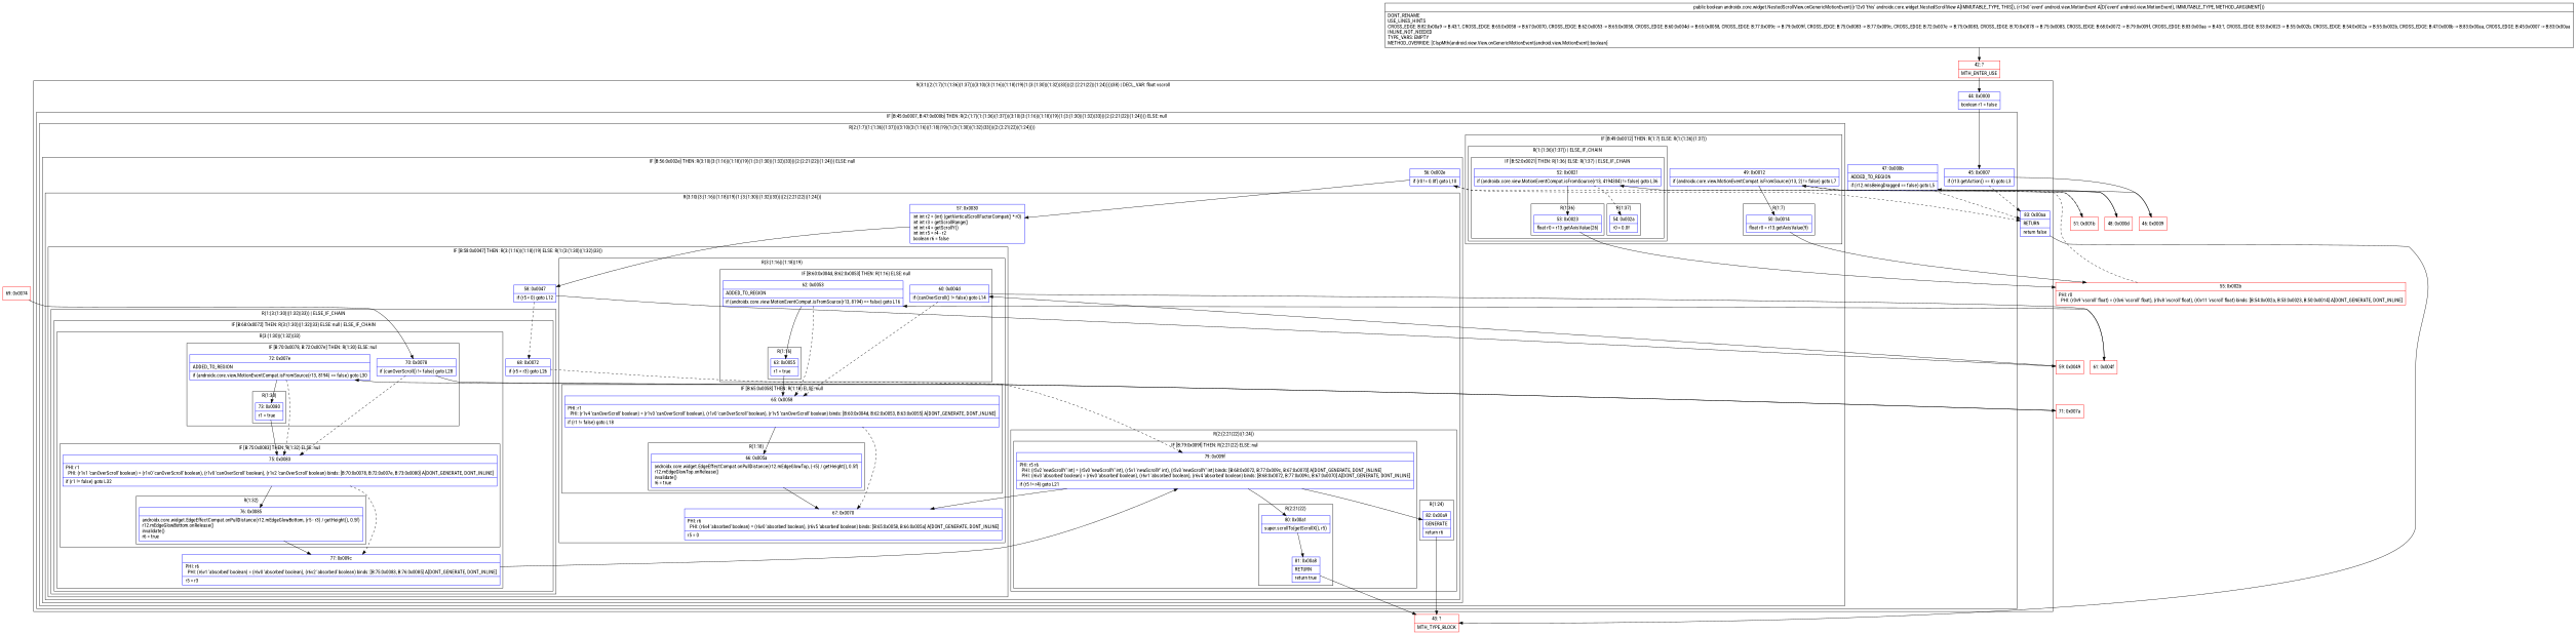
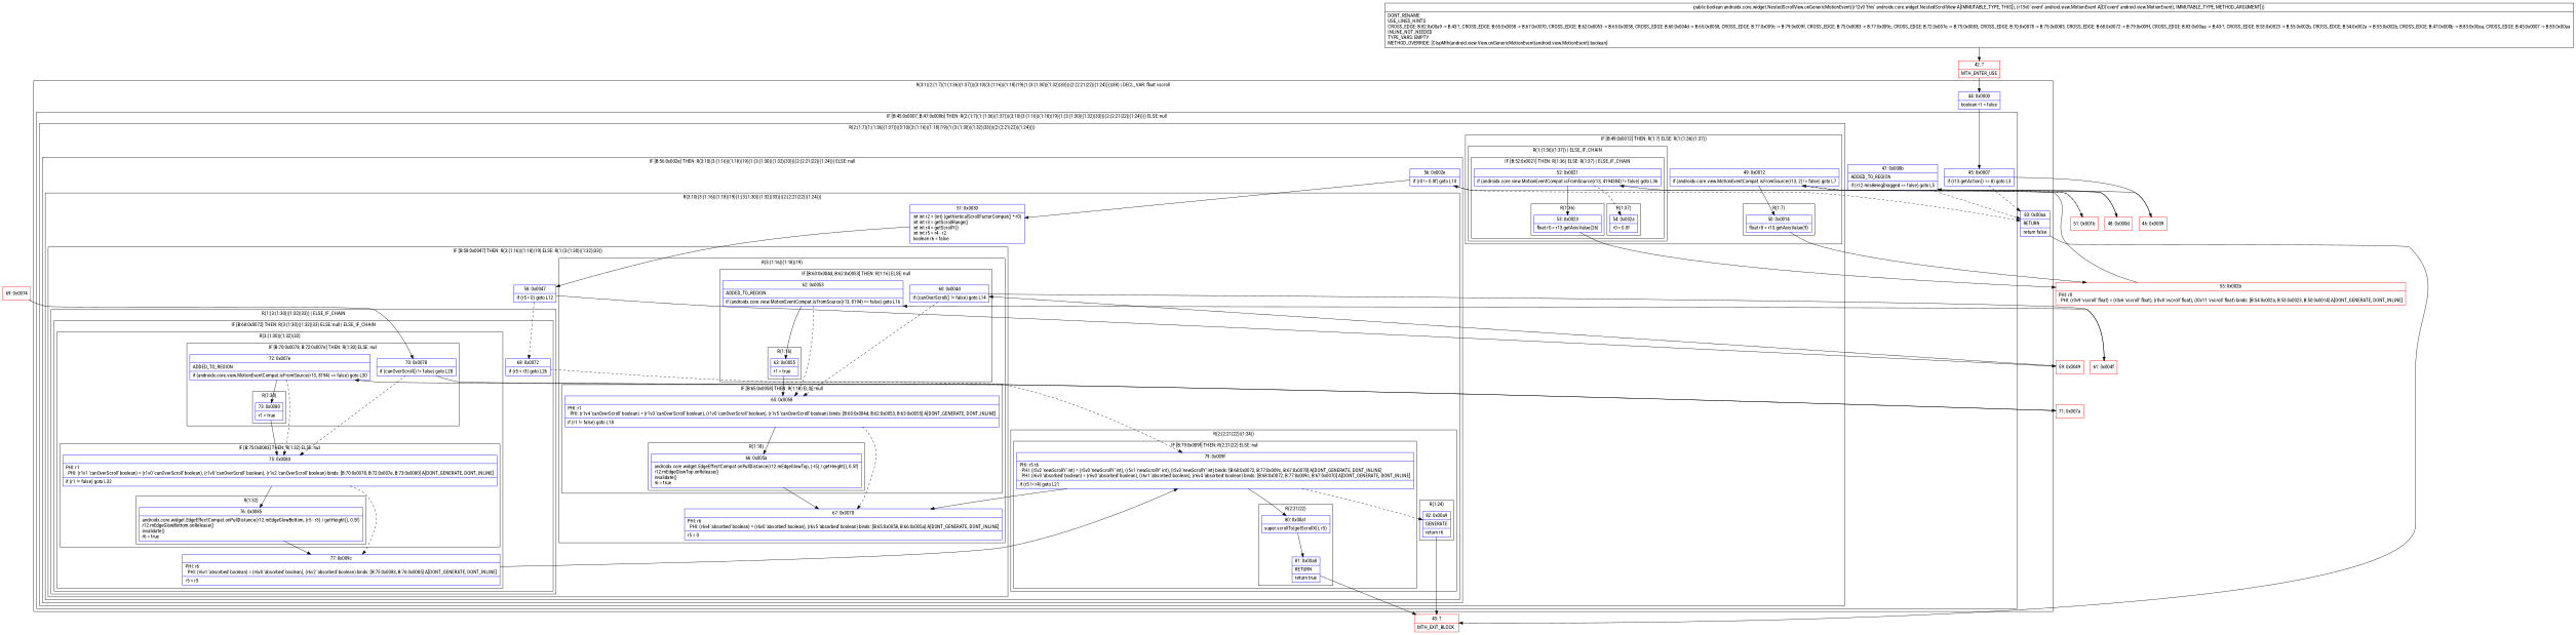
  digraph {
    fontname="Roboto Condensed"
    node [color=blue fontname="Roboto Condensed" shape=record]
    edge [fontname="Roboto Condensed"]
    n1 [label="{50\:\ 0x0014|float r0 = r13.getAxisValue(9)\l}"]
    n2 [label="{53\:\ 0x0023|float r0 = r13.getAxisValue(26)\l}"]
    n3 [label="{54\:\ 0x002a|r0 = 0.0f\l}"]
    n4 [label="{52\:\ 0x0021|if (androidx.core.view.MotionEventCompat.isFromSource(r13, 4194304) != false) goto L36\l}"]
    n5 [label="{49\:\ 0x0012|if (androidx.core.view.MotionEventCompat.isFromSource(r13, 2) != false) goto L7\l}"]
    n6 [label="{63\:\ 0x0055|r1 = true\l}"]
    n7 [label="{60\:\ 0x004d|if (canOverScroll() != false) goto L14\l}"]
    n8 [label="{62\:\ 0x0053|ADDED_TO_REGION\l|if (androidx.core.view.MotionEventCompat.isFromSource(r13, 8194) == false) goto L16\l}"]
    n9 [label="{66\:\ 0x005a|androidx.core.widget.EdgeEffectCompat.onPullDistance(r12.mEdgeGlowTop, (\-r5) \/ getHeight(), 0.5f)\lr12.mEdgeGlowTop.onRelease()\linvalidate()\lr6 = true\l}"]
    n10 [label="{65\:\ 0x0058|PHI: r1 \l  PHI: (r1v4 'canOverScroll' boolean) = (r1v0 'canOverScroll' boolean), (r1v0 'canOverScroll' boolean), (r1v5 'canOverScroll' boolean) binds: [B:60:0x004d, B:62:0x0053, B:63:0x0055] A[DONT_GENERATE, DONT_INLINE]\l|if (r1 != false) goto L18\l}"]
    n11 [label="{67\:\ 0x0070|PHI: r6 \l  PHI: (r6v4 'absorbed' boolean) = (r6v0 'absorbed' boolean), (r6v5 'absorbed' boolean) binds: [B:65:0x0058, B:66:0x005a] A[DONT_GENERATE, DONT_INLINE]\l|r5 = 0\l}"]
    n12 [label="{73\:\ 0x0080|r1 = true\l}"]
    n13 [label="{70\:\ 0x0078|if (canOverScroll() != false) goto L28\l}"]
    n14 [label="{72\:\ 0x007e|ADDED_TO_REGION\l|if (androidx.core.view.MotionEventCompat.isFromSource(r13, 8194) == false) goto L30\l}"]
    n15 [label="{76\:\ 0x0085|androidx.core.widget.EdgeEffectCompat.onPullDistance(r12.mEdgeGlowBottom, (r5 \- r3) \/ getHeight(), 0.5f)\lr12.mEdgeGlowBottom.onRelease()\linvalidate()\lr6 = true\l}"]
    n16 [label="{75\:\ 0x0083|PHI: r1 \l  PHI: (r1v1 'canOverScroll' boolean) = (r1v0 'canOverScroll' boolean), (r1v0 'canOverScroll' boolean), (r1v2 'canOverScroll' boolean) binds: [B:70:0x0078, B:72:0x007e, B:73:0x0080] A[DONT_GENERATE, DONT_INLINE]\l|if (r1 != false) goto L32\l}"]
    n17 [label="{77\:\ 0x009c|PHI: r6 \l  PHI: (r6v1 'absorbed' boolean) = (r6v0 'absorbed' boolean), (r6v2 'absorbed' boolean) binds: [B:75:0x0083, B:76:0x0085] A[DONT_GENERATE, DONT_INLINE]\l|r5 = r3\l}"]
    n18 [label="{68\:\ 0x0072|if (r5 \> r3) goto L26\l}"]
    n19 [label="{58\:\ 0x0047|if (r5 \< 0) goto L12\l}"]
    n20 [label="{82\:\ 0x00a9|GENERATE\l|return r6\l}"]
    n21 [label="{80\:\ 0x00a1|super.scrollTo(getScrollX(), r5)\l}"]
    n22 [label="{81\:\ 0x00a8|RETURN\l|return true\l}"]
    n23 [label="{79\:\ 0x009f|PHI: r5 r6 \l  PHI: (r5v2 'newScrollY' int) = (r5v0 'newScrollY' int), (r5v1 'newScrollY' int), (r5v3 'newScrollY' int) binds: [B:68:0x0072, B:77:0x009c, B:67:0x0070] A[DONT_GENERATE, DONT_INLINE]\l  PHI: (r6v3 'absorbed' boolean) = (r6v0 'absorbed' boolean), (r6v1 'absorbed' boolean), (r6v4 'absorbed' boolean) binds: [B:68:0x0072, B:77:0x009c, B:67:0x0070] A[DONT_GENERATE, DONT_INLINE]\l|if (r5 != r4) goto L21\l}"]
    n24 [label="{57\:\ 0x0030|int int r2 = (int) (getVerticalScrollFactorCompat() * r0)\lint int r3 = getScrollRange()\lint int r4 = getScrollY()\lint int r5 = r4 \- r2\lboolean r6 = false\l}"]
    n25 [label="{56\:\ 0x002e|if (r0 != 0.0f) goto L10\l}"]
    n26 [label="{45\:\ 0x0007|if (r13.getAction() == 8) goto L3\l}"]
    n27 [label="{47\:\ 0x000b|ADDED_TO_REGION\l|if (r12.mIsBeingDragged == false) goto L5\l}"]
    n28 [label="{44\:\ 0x0000|boolean r1 = false\l}"]
    n29 [label="{83\:\ 0x00aa|RETURN\l|return false\l}"]
    n30 [color=red label="{55\:\ 0x002b|PHI: r0 \l  PHI: (r0v9 'vscroll' float) = (r0v6 'vscroll' float), (r0v8 'vscroll' float), (r0v11 'vscroll' float) binds: [B:54:0x002a, B:53:0x0023, B:50:0x0014] A[DONT_GENERATE, DONT_INLINE]\l}"]
    n31 [color=red label="{51\:\ 0x001b}"]
    n32 [color=red label="{61\:\ 0x004f}"]
    n33 [color=red label="{71\:\ 0x007a}"]
    n34 [color=red label="{59\:\ 0x0049}"]
-   n35 [color=red label="{43\:\ ?|MTH_TYPE_BLOCK\l}"]
+   n35 [color=red label="{43\:\ ?|MTH_EXIT_BLOCK\l}"]
    n36 [color=red label="{46\:\ 0x0009}"]
    n37 [color=red label="{48\:\ 0x000d}"]
    n38 [color=red label="{69\:\ 0x0074}"]
    n39 [color=red label="{42\:\ ?|MTH_ENTER_USE\l}"]
    n40 [label="{public boolean androidx.core.widget.NestedScrollView.onGenericMotionEvent((r12v0 'this' androidx.core.widget.NestedScrollView A[IMMUTABLE_TYPE, THIS]), (r13v0 'event' android.view.MotionEvent A[D('event' android.view.MotionEvent), IMMUTABLE_TYPE, METHOD_ARGUMENT]))  | DONT_RENAME\lUSE_LINES_HINTS\lCROSS_EDGE: B:82:0x00a9 \-\> B:43:?, CROSS_EDGE: B:65:0x0058 \-\> B:67:0x0070, CROSS_EDGE: B:62:0x0053 \-\> B:65:0x0058, CROSS_EDGE: B:60:0x004d \-\> B:65:0x0058, CROSS_EDGE: B:77:0x009c \-\> B:79:0x009f, CROSS_EDGE: B:75:0x0083 \-\> B:77:0x009c, CROSS_EDGE: B:72:0x007e \-\> B:75:0x0083, CROSS_EDGE: B:70:0x0078 \-\> B:75:0x0083, CROSS_EDGE: B:68:0x0072 \-\> B:79:0x009f, CROSS_EDGE: B:83:0x00aa \-\> B:43:?, CROSS_EDGE: B:53:0x0023 \-\> B:55:0x002b, CROSS_EDGE: B:54:0x002a \-\> B:55:0x002b, CROSS_EDGE: B:47:0x000b \-\> B:83:0x00aa, CROSS_EDGE: B:45:0x0007 \-\> B:83:0x00aa\lINLINE_NOT_NEEDED\lTYPE_VARS: EMPTY\lMETHOD_OVERRIDE: [ClspMth\{android.view.View.onGenericMotionEvent(android.view.MotionEvent):boolean\}]\l}" color=""]
    subgraph cluster_1 {
      label="R(3:1|(2:(1:7)(1:(1:36)(1:37))|(3:10|(3:(1:16)|(1:18)|19)(1:(3:(1:30)|(1:32)|33))|(2:(2:21|22)|(1:24))))|38) | DECL_VAR: float vscroll\l"
      n28
      n29
      subgraph cluster_2 {
        label="IF [B:45:0x0007, B:47:0x000b] THEN: R(2:(1:7)(1:(1:36)(1:37))|(3:10|(3:(1:16)|(1:18)|19)(1:(3:(1:30)|(1:32)|33))|(2:(2:21|22)|(1:24)))) ELSE: null"
        n26
        n27
        subgraph cluster_3 {
          label="R(2:(1:7)(1:(1:36)(1:37))|(3:10|(3:(1:16)|(1:18)|19)(1:(3:(1:30)|(1:32)|33))|(2:(2:21|22)|(1:24))))"
          subgraph cluster_4 {
            label="IF [B:49:0x0012] THEN: R(1:7) ELSE: R(1:(1:36)(1:37))"
            n5
            subgraph cluster_5 {
              label="R(1:7)"
              n1
            }
            subgraph cluster_6 {
              label="R(1:(1:36)(1:37)) | ELSE_IF_CHAIN\l"
              subgraph cluster_7 {
                label="IF [B:52:0x0021] THEN: R(1:36) ELSE: R(1:37) | ELSE_IF_CHAIN\l"
                n4
                subgraph cluster_8 {
                  label="R(1:36)"
                  n2
                }
                subgraph cluster_9 {
                  label="R(1:37)"
                  n3
                }
              }
            }
          }
          subgraph cluster_10 {
            label="IF [B:56:0x002e] THEN: R(3:10|(3:(1:16)|(1:18)|19)(1:(3:(1:30)|(1:32)|33))|(2:(2:21|22)|(1:24))) ELSE: null"
            n25
            subgraph cluster_11 {
              label="R(3:10|(3:(1:16)|(1:18)|19)(1:(3:(1:30)|(1:32)|33))|(2:(2:21|22)|(1:24)))"
              n24
              subgraph cluster_12 {
                label="IF [B:58:0x0047] THEN: R(3:(1:16)|(1:18)|19) ELSE: R(1:(3:(1:30)|(1:32)|33))"
                n19
                subgraph cluster_13 {
                  label="R(3:(1:16)|(1:18)|19)"
                  n11
                  subgraph cluster_14 {
                    label="IF [B:60:0x004d, B:62:0x0053] THEN: R(1:16) ELSE: null"
                    n7
                    n8
                    subgraph cluster_15 {
                      label="R(1:16)"
                      n6
                    }
                  }
                  subgraph cluster_16 {
                    label="IF [B:65:0x0058] THEN: R(1:18) ELSE: null"
                    n10
                    subgraph cluster_17 {
                      label="R(1:18)"
                      n9
                    }
                  }
                }
                subgraph cluster_18 {
                  label="R(1:(3:(1:30)|(1:32)|33)) | ELSE_IF_CHAIN\l"
                  subgraph cluster_19 {
                    label="IF [B:68:0x0072] THEN: R(3:(1:30)|(1:32)|33) ELSE: null | ELSE_IF_CHAIN\l"
                    n18
                    subgraph cluster_20 {
                      label="R(3:(1:30)|(1:32)|33)"
                      n17
                      subgraph cluster_21 {
                        label="IF [B:70:0x0078, B:72:0x007e] THEN: R(1:30) ELSE: null"
                        n13
                        n14
                        subgraph cluster_22 {
                          label="R(1:30)"
                          n12
                        }
                      }
                      subgraph cluster_23 {
                        label="IF [B:75:0x0083] THEN: R(1:32) ELSE: null"
                        n16
                        subgraph cluster_24 {
                          label="R(1:32)"
                          n15
                        }
                      }
                    }
                  }
                }
              }
              subgraph cluster_25 {
                label="R(2:(2:21|22)|(1:24))"
                subgraph cluster_26 {
                  label="R(1:24)"
                  n20
                }
                subgraph cluster_27 {
                  label="IF [B:79:0x009f] THEN: R(2:21|22) ELSE: null"
                  n23
                  subgraph cluster_28 {
                    label="R(2:21|22)"
                    n21
                    n22
                  }
                }
              }
            }
          }
        }
      }
    }
    n1 -> n30
    n2 -> n30
    n4 -> n2
    n4 -> n3 [style=dashed]
    n5 -> n1
    n5 -> n31 [style=dashed]
    n6 -> n10
    n7 -> n10 [style=dashed]
    n7 -> n32
    n8 -> n6
    n8 -> n10 [style=dashed]
    n9 -> n11
    n10 -> n9
    n10 -> n11 [style=dashed]
    n12 -> n16
    n13 -> n16 [style=dashed]
    n13 -> n33
    n14 -> n12
    n14 -> n16 [style=dashed]
    n15 -> n17
    n16 -> n15
    n16 -> n17 [style=dashed]
    n17 -> n23
    n18 -> n23 [style=dashed]
    n19 -> n18 [style=dashed]
    n19 -> n34
    n20 -> n35
    n21 -> n22
    n22 -> n35
    n23 -> n11
-   n23 -> n20 [style=solid]
+   n23 -> n20 [style=dashed]
    n23 -> n21
    n24 -> n19
    n25 -> n24
    n25 -> n29 [style=dashed]
    n26 -> n29 [style=dashed]
    n26 -> n36
    n27 -> n29 [style=dashed]
    n27 -> n37
    n28 -> n26
    n29 -> n35
-   n30 -> n25 [style=dashed]
+   n30 -> n25
    n31 -> n4
    n32 -> n8
    n33 -> n14
    n34 -> n7
    n36 -> n27
    n37 -> n5
    n38 -> n13
    n39 -> n28
    n40 -> n39
  }
